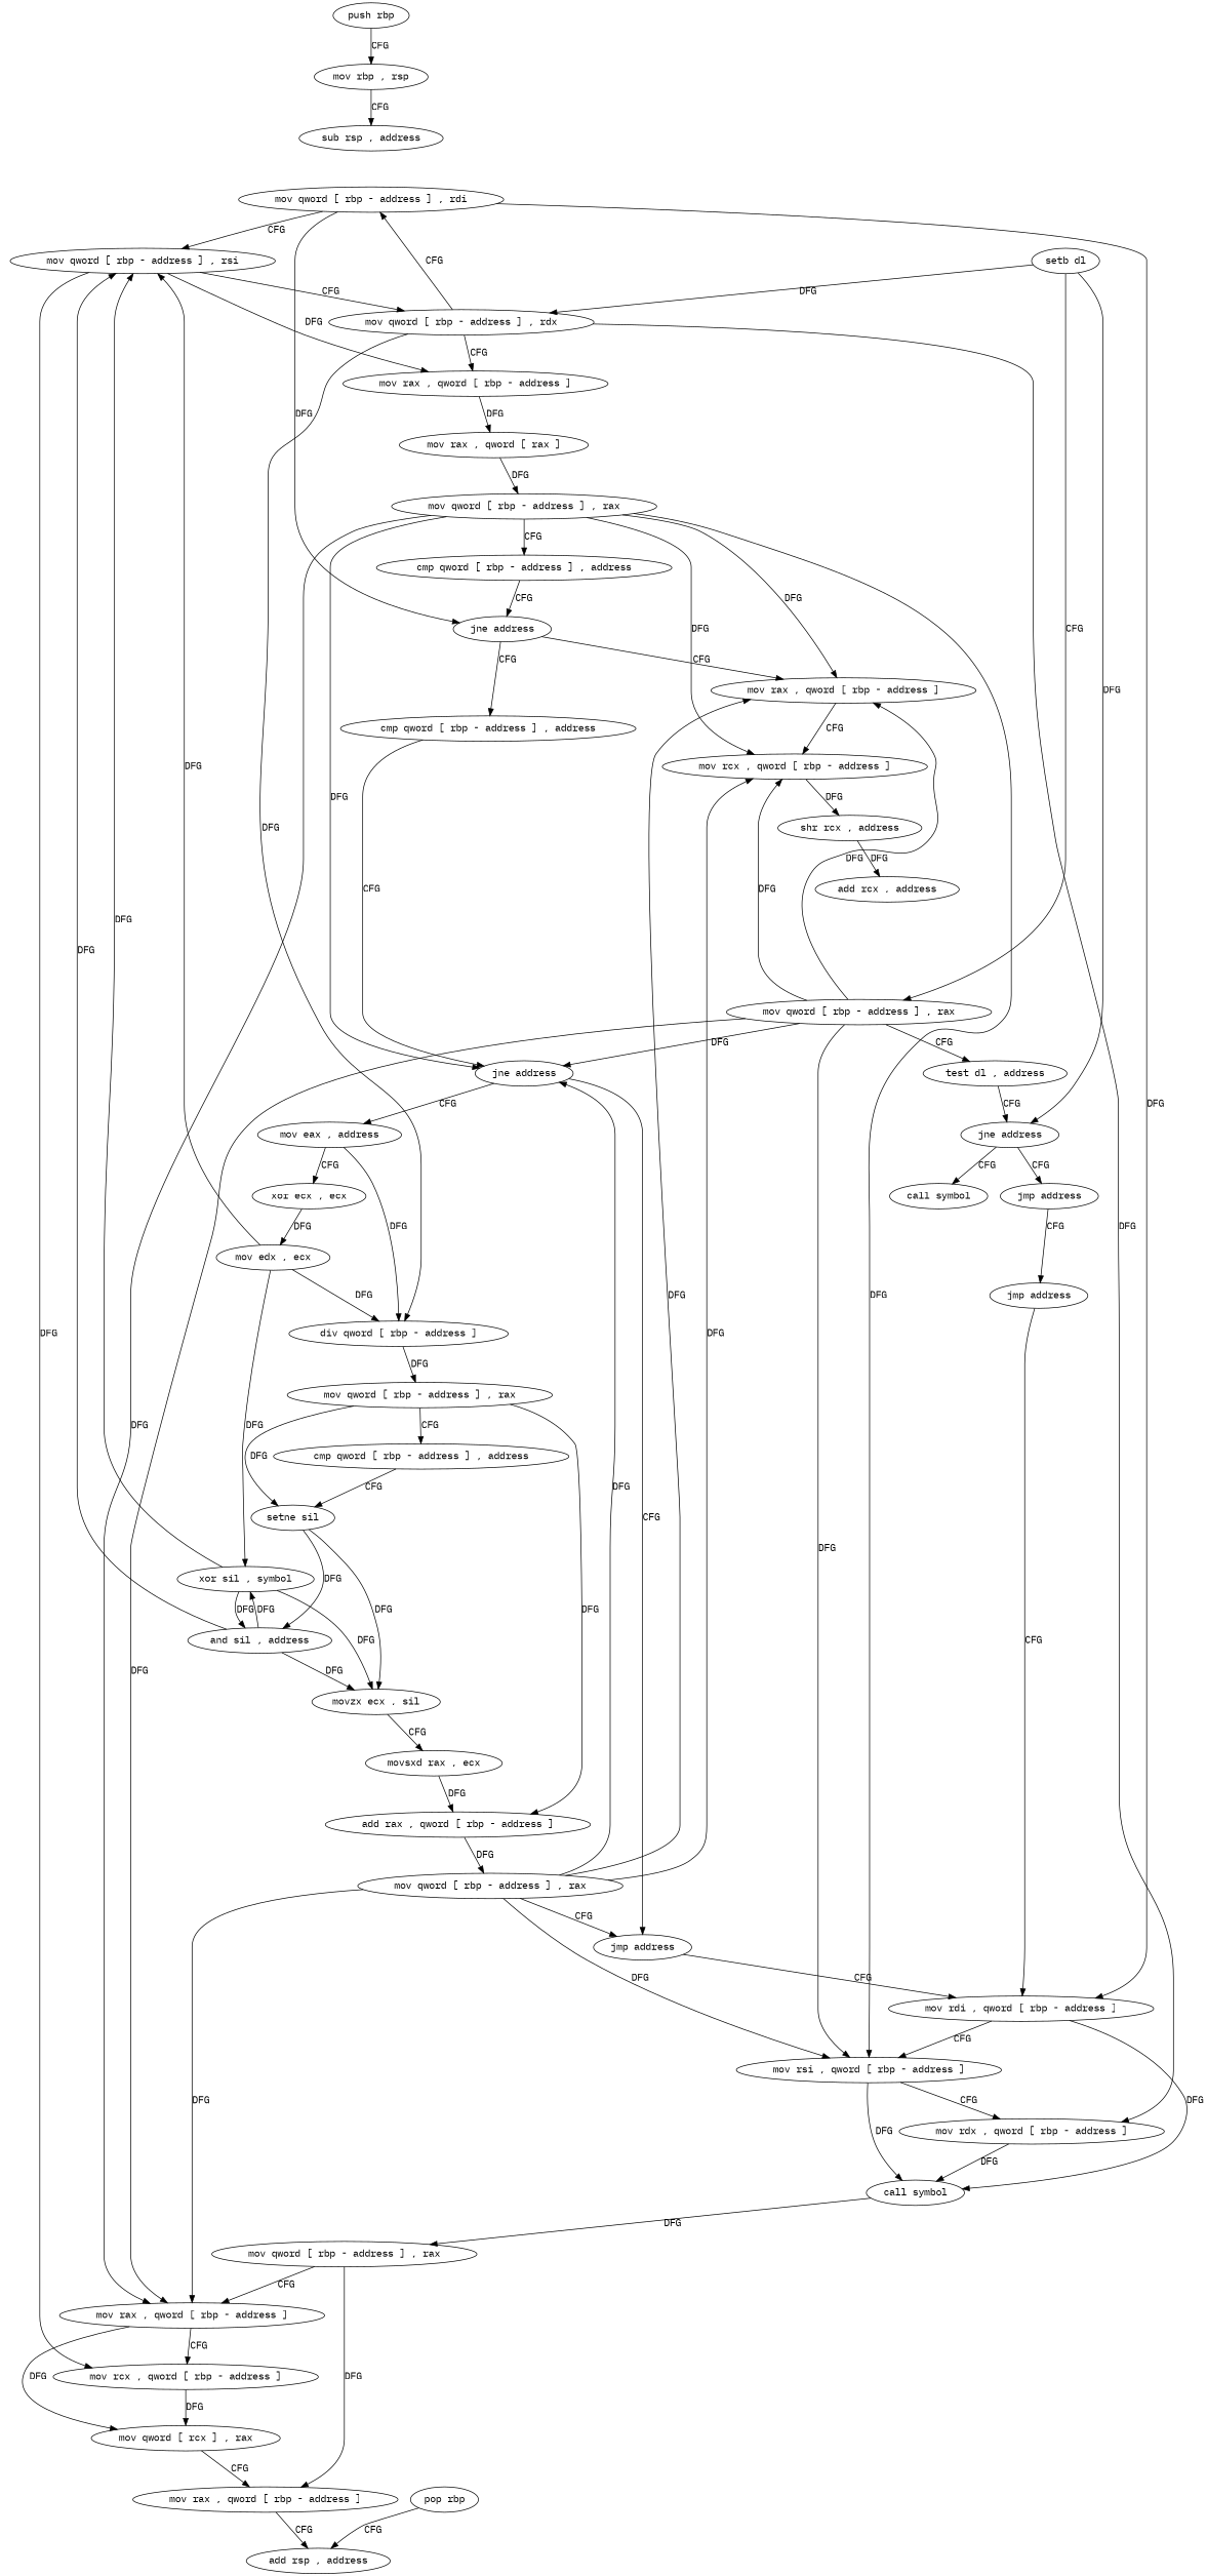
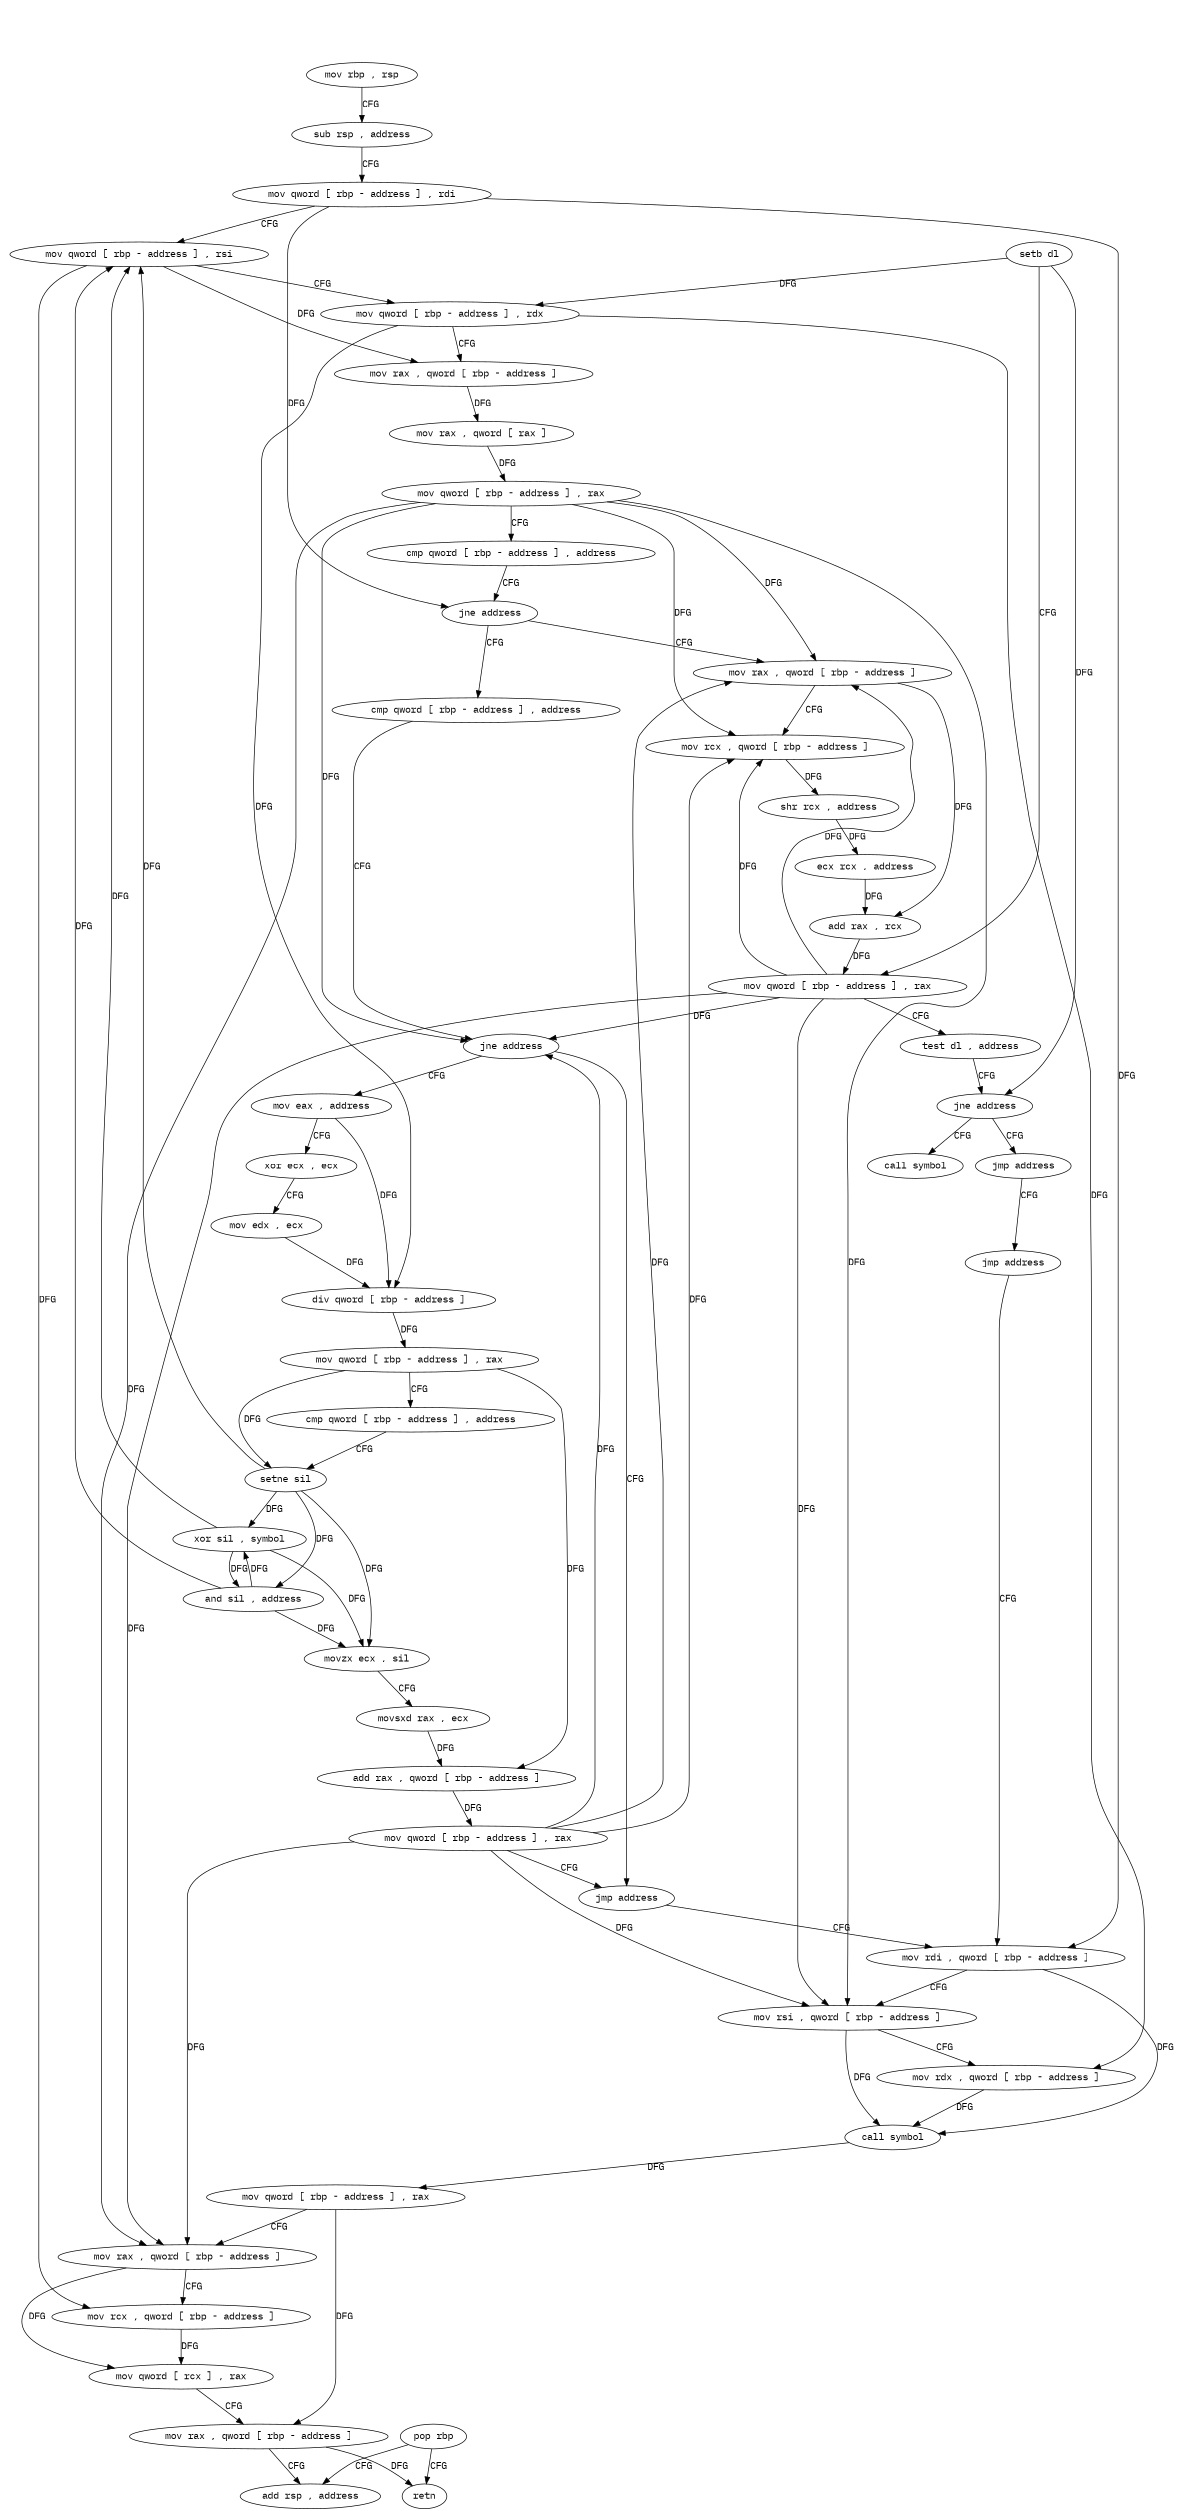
  digraph {
    fontname="IBM Plex Mono"
    node [fontname="IBM Plex Mono"]
    edge [fontname="IBM Plex Mono"]
-   n1 [label="push rbp"]
    n2 [label="mov rbp , rsp"]
    n3 [label="sub rsp , address"]
    n4 [label="mov qword [ rbp - address ] , rdi"]
    n5 [label="mov qword [ rbp - address ] , rsi"]
    n6 [label="jne address"]
    n7 [label="mov rdi , qword [ rbp - address ]"]
    n8 [label="mov qword [ rbp - address ] , rdx"]
    n9 [label="mov rax , qword [ rbp - address ]"]
    n10 [label="mov rcx , qword [ rbp - address ]"]
    n11 [label="mov rax , qword [ rbp - address ]"]
    n12 [label="cmp qword [ rbp - address ] , address"]
    n13 [label="mov rsi , qword [ rbp - address ]"]
    n14 [label="call symbol"]
    n15 [label="div qword [ rbp - address ]"]
    n16 [label="mov rdx , qword [ rbp - address ]"]
    n17 [label="mov rax , qword [ rax ]"]
    n18 [label="mov qword [ rcx ] , rax"]
    n19 [label="mov qword [ rbp - address ] , rax"]
    n20 [label="mov qword [ rbp - address ] , rax"]
    n21 [label="cmp qword [ rbp - address ] , address"]
    n22 [label="mov rcx , qword [ rbp - address ]"]
    n23 [label="jne address"]
    n24 [label="mov rax , qword [ rbp - address ]"]
+   n25 [label="add rax , rcx"]
    n26 [label="shr rcx , address"]
    n27 [label="jmp address"]
    n28 [label="mov eax , address"]
    n29 [label="mov qword [ rbp - address ] , rax"]
-   n30 [label="add rcx , address"]
+   n30 [label="ecx rcx , address"]
    n31 [label="setb dl"]
    n32 [label="jne address"]
    n33 [label="test dl , address"]
    n34 [label="call symbol"]
    n35 [label="jmp address"]
    n36 [label="jmp address"]
    n37 [label="xor ecx , ecx"]
    n38 [label="mov edx , ecx"]
    n39 [label="mov qword [ rbp - address ] , rax"]
    n40 [label="cmp qword [ rbp - address ] , address"]
    n41 [label="setne sil"]
    n42 [label="add rax , qword [ rbp - address ]"]
    n43 [label="xor sil , symbol"]
    n44 [label="and sil , address"]
    n45 [label="movzx ecx , sil"]
    n46 [label="mov qword [ rbp - address ] , rax"]
    n47 [label="movsxd rax , ecx"]
    n48 [label="mov rax , qword [ rbp - address ]"]
    n49 [label="add rsp , address"]
+   n50 [label=retn]
    n51 [label="pop rbp"]
-   n1 -> n2 [label=CFG]
    n2 -> n3 [label=CFG]
-   n8 -> n4 [label=CFG]
+   n3 -> n4 [label=CFG]
    n4 -> n5 [label=CFG]
    n4 -> n6 [label=DFG]
    n4 -> n7 [label=DFG]
    n5 -> n8 [label=CFG]
    n5 -> n9 [label=DFG]
    n5 -> n10 [label=DFG]
    n6 -> n11 [label=CFG]
    n6 -> n12 [label=CFG]
    n7 -> n13 [label=CFG]
    n7 -> n14 [label=DFG]
    n8 -> n9 [label=CFG]
    n8 -> n15 [label=DFG]
    n8 -> n16 [label=DFG]
    n9 -> n17 [label=DFG]
    n10 -> n18 [label=DFG]
    n11 -> n22 [label=CFG]
+   n11 -> n25 [label=DFG]
    n12 -> n23 [label=CFG]
    n13 -> n14 [label=DFG]
    n13 -> n16 [label=CFG]
    n14 -> n39 [label=DFG]
    n15 -> n19 [label=DFG]
    n16 -> n14 [label=DFG]
    n17 -> n20 [label=DFG]
    n18 -> n48 [label=CFG]
    n19 -> n40 [label=CFG]
    n19 -> n41 [label=DFG]
    n19 -> n42 [label=DFG]
    n20 -> n11 [label=DFG]
    n20 -> n13 [label=DFG]
    n20 -> n21 [label=CFG]
    n20 -> n22 [label=DFG]
    n20 -> n23 [label=DFG]
    n20 -> n24 [label=DFG]
    n21 -> n6 [label=CFG]
    n22 -> n26 [label=DFG]
    n23 -> n27 [label=CFG]
    n23 -> n28 [label=CFG]
    n24 -> n10 [label=CFG]
    n24 -> n18 [label=DFG]
+   n25 -> n29 [label=DFG]
    n26 -> n30 [label=DFG]
    n27 -> n7 [label=CFG]
    n28 -> n15 [label=DFG]
    n28 -> n37 [label=CFG]
    n29 -> n11 [label=DFG]
    n29 -> n13 [label=DFG]
    n29 -> n22 [label=DFG]
    n29 -> n23 [label=DFG]
    n29 -> n24 [label=DFG]
    n29 -> n33 [label=CFG]
+   n30 -> n25 [label=DFG]
    n31 -> n8 [label=DFG]
    n31 -> n29 [label=CFG]
    n31 -> n32 [label=DFG]
    n32 -> n34 [label=CFG]
    n32 -> n35 [label=CFG]
    n33 -> n32 [label=CFG]
    n35 -> n36 [label=CFG]
    n36 -> n7 [label=CFG]
-   n37 -> n38 [label=DFG]
+   n37 -> n38 [label=CFG]
    n38 -> n15 [label=DFG]
    n39 -> n24 [label=CFG]
    n39 -> n48 [label=DFG]
    n40 -> n41 [label=CFG]
-   n38 -> n5 [label=DFG]
-   n38 -> n43 [label=DFG]
+   n41 -> n5 [label=DFG]
+   n41 -> n43 [label=DFG]
    n41 -> n44 [label=DFG]
    n41 -> n45 [label=DFG]
    n42 -> n46 [label=DFG]
    n43 -> n5 [label=DFG]
    n43 -> n44 [label=DFG]
    n43 -> n45 [label=DFG]
    n44 -> n5 [label=DFG]
    n44 -> n43 [label=DFG]
    n44 -> n45 [label=DFG]
    n45 -> n47 [label=CFG]
    n46 -> n11 [label=DFG]
    n46 -> n13 [label=DFG]
    n46 -> n22 [label=DFG]
    n46 -> n23 [label=DFG]
    n46 -> n24 [label=DFG]
    n46 -> n27 [label=CFG]
    n47 -> n42 [label=DFG]
    n48 -> n49 [label=CFG]
+   n48 -> n50 [label=DFG]
    n51 -> n49 [label=CFG]
+   n51 -> n50 [label=CFG]
  }
